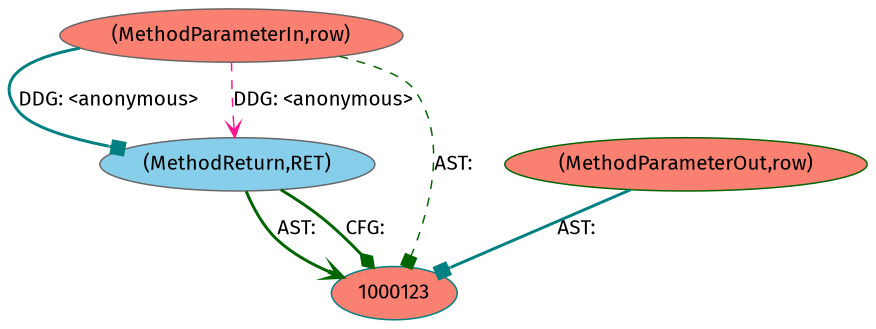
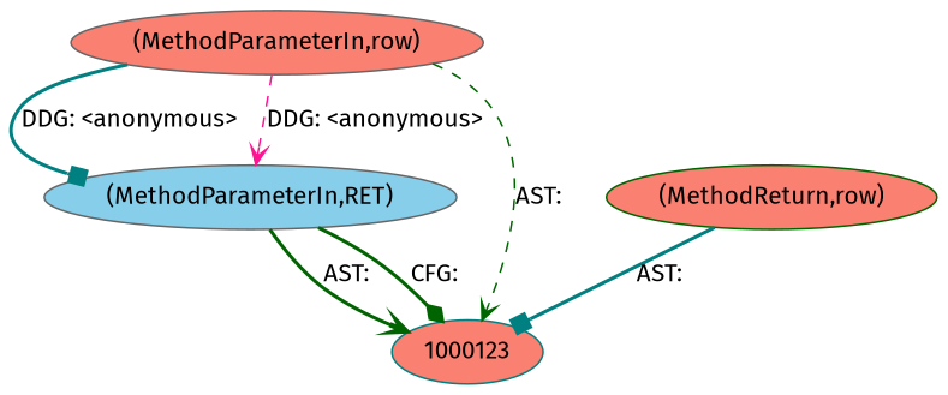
  digraph {
    fontname="Fira Sans"
    node [color=gray40 fillcolor=salmon fontname="Fira Sans" style=filled]
    edge [arrowhead=box color=darkgreen fontname="Fira Sans" style=bold]
-   n1 [fillcolor=skyblue label="(MethodReturn,RET)"]
+   n1 [fillcolor=skyblue label="(MethodParameterIn,RET)"]
    1000123 [color=teal]
    n3 [label="(MethodParameterIn,row)"]
-   n4 [color=darkgreen label="(MethodParameterOut,row)"]
+   n4 [color=darkgreen label="(MethodReturn,row)"]
    n1 -> 1000123 [arrowhead=vee label="AST: "]
    n1 -> 1000123 [arrowhead=diamond label="CFG: "]
    n3 -> n1 [color=teal label="DDG: <anonymous>"]
    n3 -> n1 [arrowhead=vee color=deeppink label="DDG: <anonymous>" style=dashed]
-   n3 -> 1000123 [label="AST: " style=dashed]
+   n3 -> 1000123 [arrowhead=vee label="AST: " style=dashed]
    n4 -> 1000123 [color=teal label="AST: "]
  }
